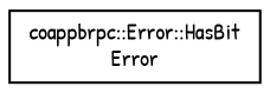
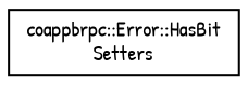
  digraph {
    rankdir=LR
    fontname="Patrick Hand"
-   n1 [color=black fillcolor=white fontname="Patrick Hand" fontsize=10 height=0.2 label="coappbrpc::Error::HasBit\lError" shape=record style=filled width=0.4]
+   n1 [color=black fillcolor=white fontname="Patrick Hand" fontsize=10 height=0.2 label="coappbrpc::Error::HasBit\lSetters" shape=record style=filled width=0.4]
  }
